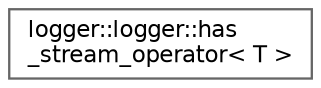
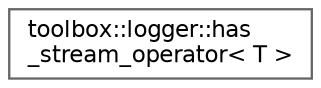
  digraph {
    rankdir=LR
-   n1 [color=grey40 fillcolor=white fontname=Helvetica fontsize=10 height=0.2 label="logger::logger::has\l_stream_operator\< T \>" shape=box style=filled width=0.4]
+   n1 [color=grey40 fillcolor=white fontname=Helvetica fontsize=10 height=0.2 label="toolbox::logger::has\l_stream_operator\< T \>" shape=box style=filled width=0.4]
  }
